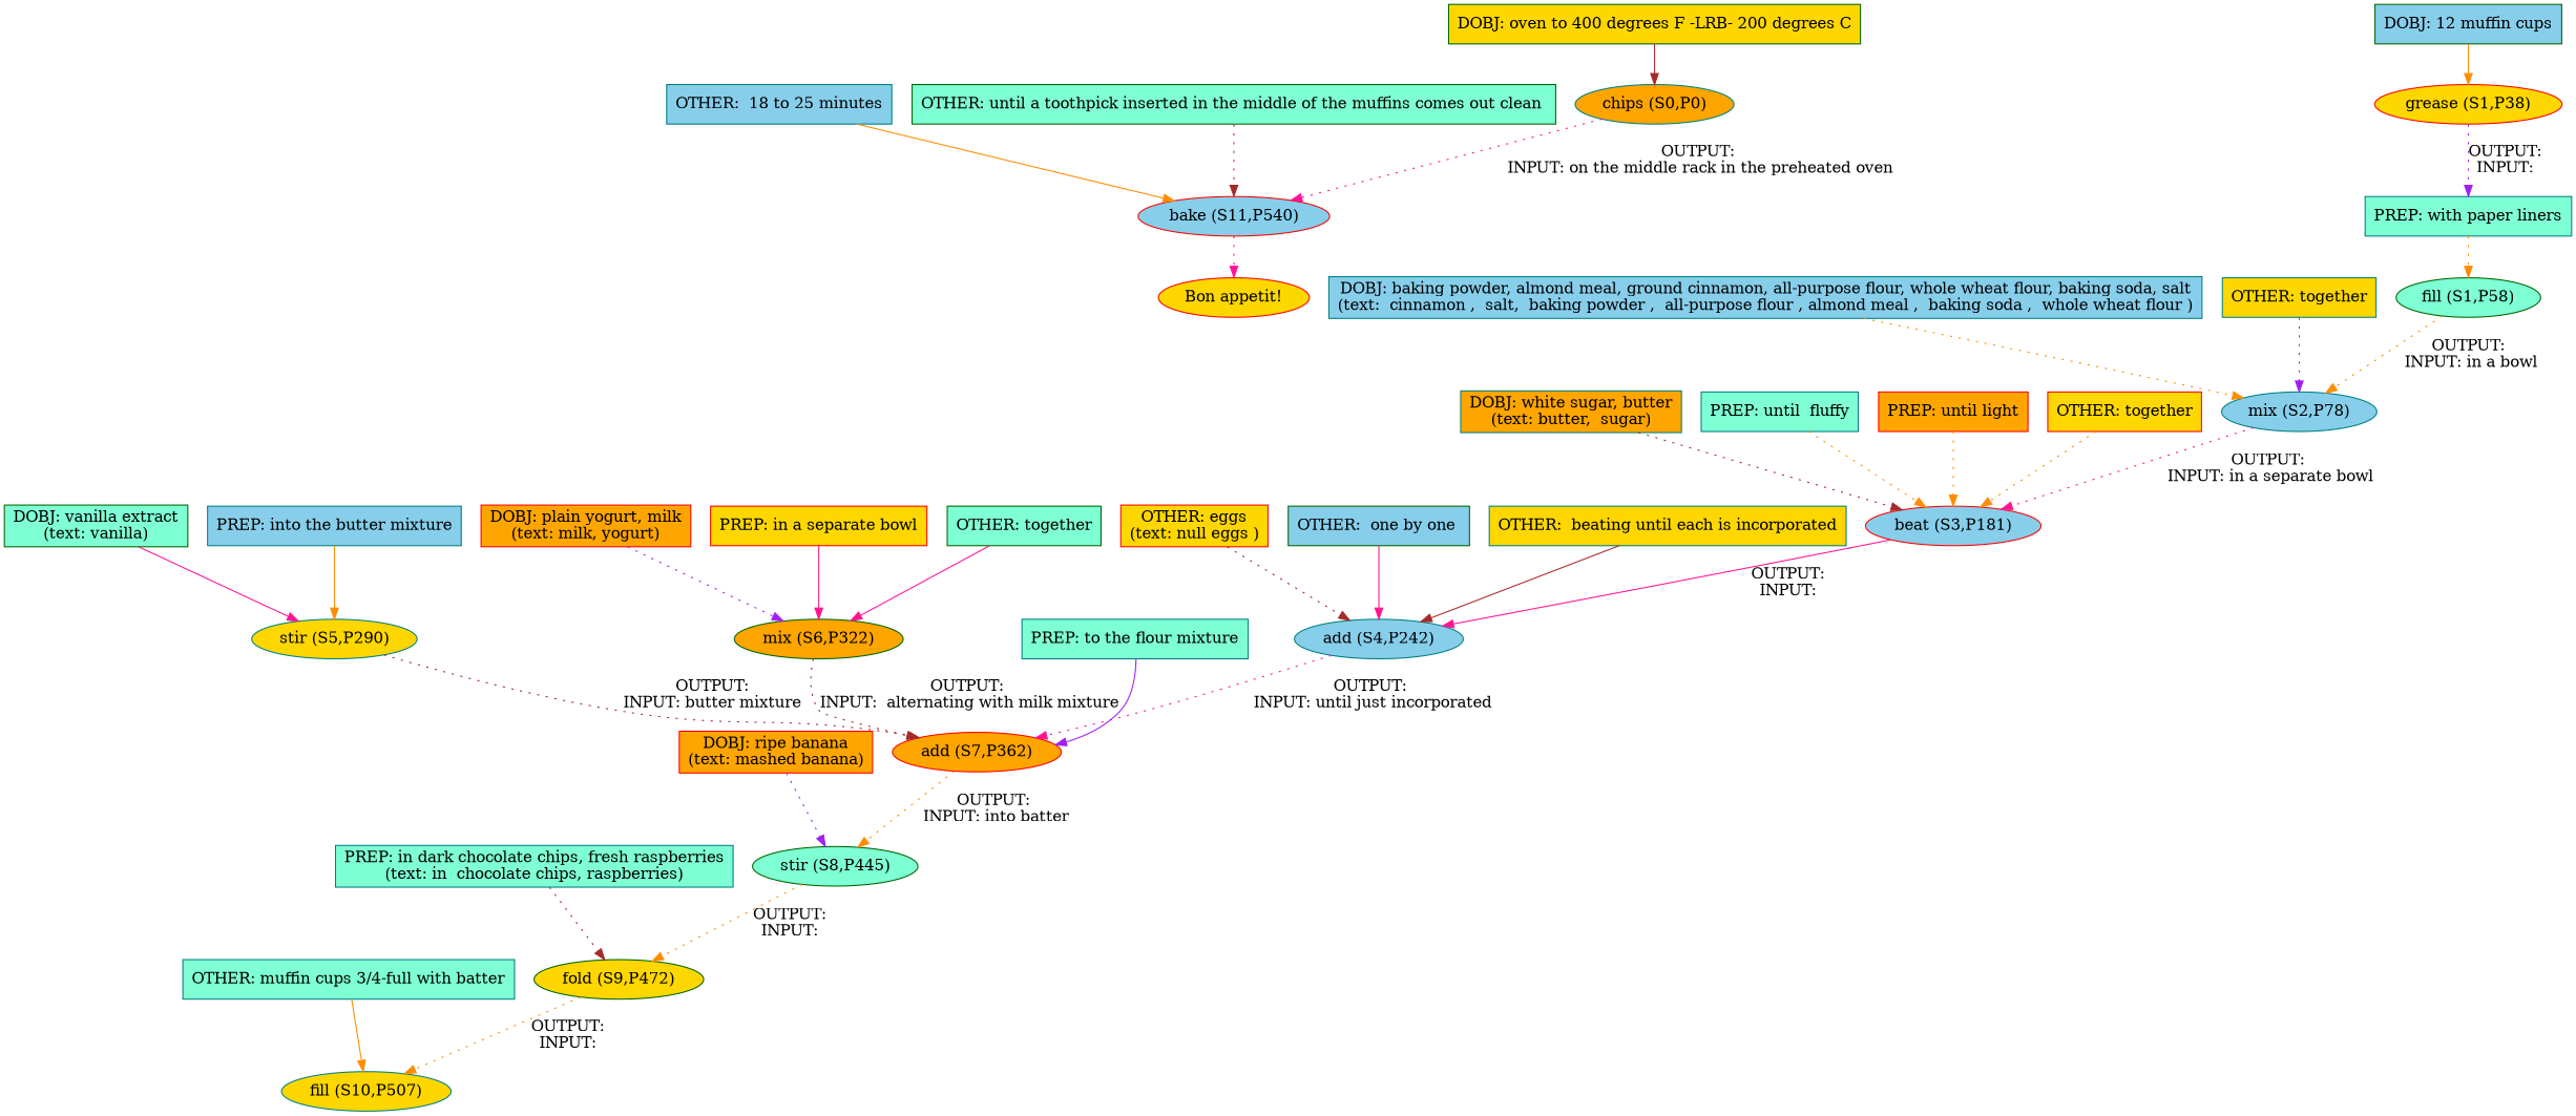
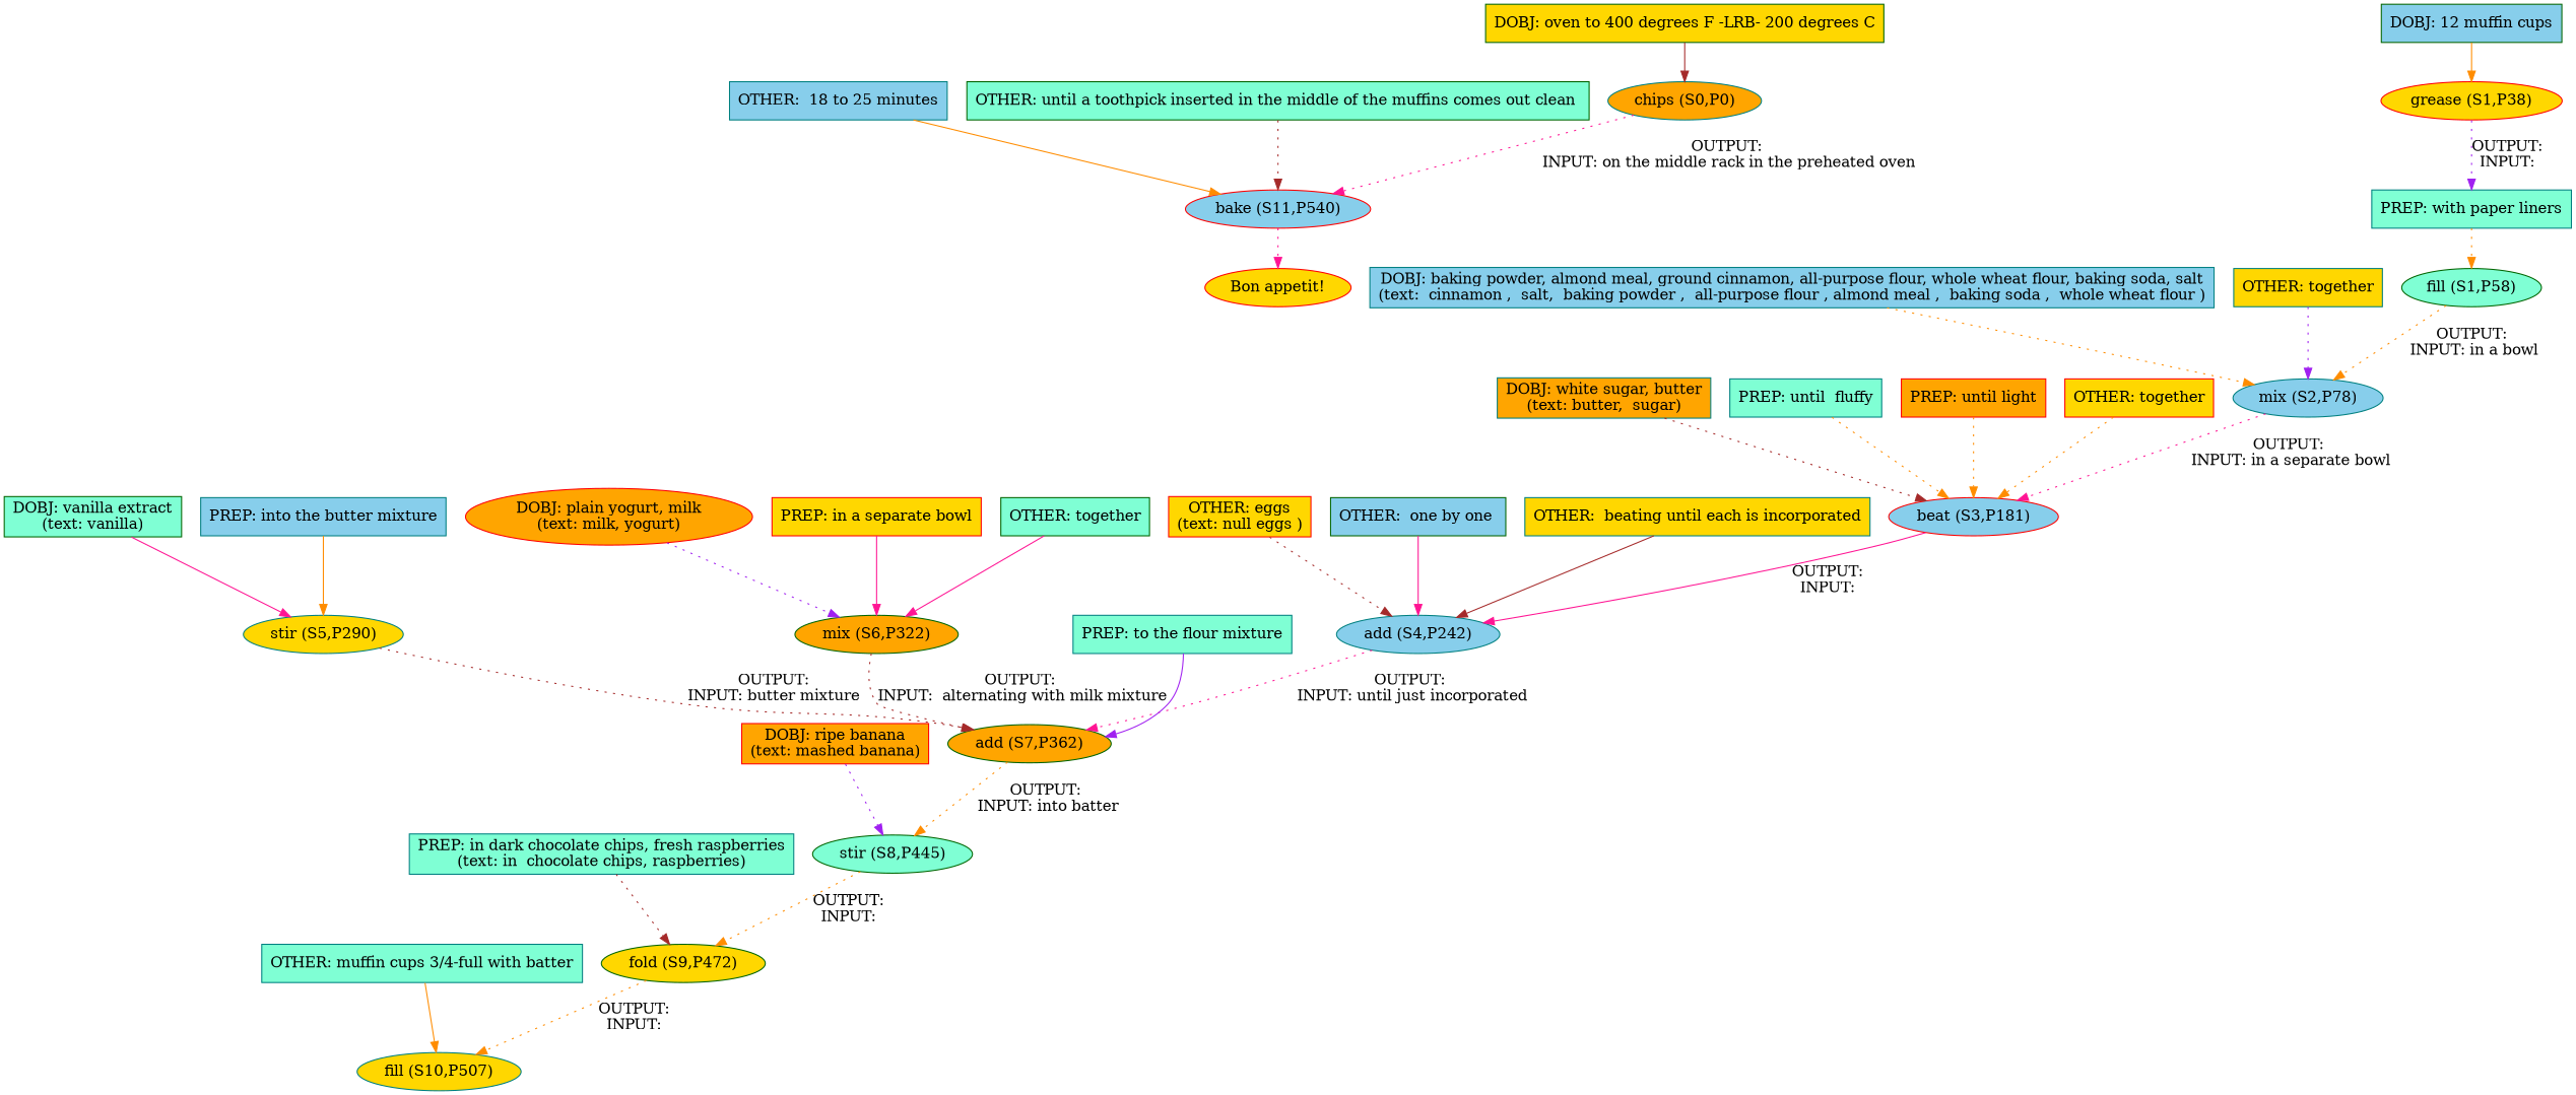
  digraph {
    node [color=teal fillcolor=gold shape=box style=filled]
    edge [color=darkorange style=dotted]
    n1 [fillcolor=orange label="chips (S0,P0)" shape=oval]
    n2 [color=red fillcolor=skyblue label="bake (S11,P540)" shape=oval]
    n3 [color=red label="Bon appetit!" shape=oval]
    n4 [color=red label="grease (S1,P38)" shape=oval]
    n5 [fillcolor=aquamarine label="PREP: with paper liners"]
    n6 [color=darkgreen fillcolor=aquamarine label="fill (S1,P58)" shape=oval]
    n7 [fillcolor=skyblue label="mix (S2,P78)" shape=oval]
    n8 [color=red fillcolor=skyblue label="beat (S3,P181)" shape=oval]
    n9 [fillcolor=skyblue label="add (S4,P242)" shape=oval]
-   n10 [color=red fillcolor=orange label="add (S7,P362)" shape=oval]
+   n10 [color=darkgreen fillcolor=orange label="add (S7,P362)" shape=oval]
    n11 [color=darkgreen fillcolor=aquamarine label="stir (S8,P445)" shape=oval]
    n12 [label="stir (S5,P290)" shape=oval]
    n13 [color=darkgreen fillcolor=orange label="mix (S6,P322)" shape=oval]
    n14 [color=darkgreen label="fold (S9,P472)" shape=oval]
    n15 [label="fill (S10,P507)" shape=oval]
    n16 [color=darkgreen fillcolor=aquamarine label="DOBJ: vanilla extract\n(text: vanilla)"]
    n17 [fillcolor=skyblue label="PREP: into the butter mixture"]
-   n18 [color=red fillcolor=orange label="DOBJ: plain yogurt, milk\n(text: milk, yogurt)"]
+   n18 [color=red fillcolor=orange label="DOBJ: plain yogurt, milk\n(text: milk, yogurt)" shape=ellipse]
    n19 [color=red label="PREP: in a separate bowl"]
    n20 [color=darkgreen fillcolor=aquamarine label="OTHER: together"]
    n21 [color=darkgreen fillcolor=skyblue label="DOBJ: 12 muffin cups"]
    n22 [color=darkgreen label="DOBJ: oven to 400 degrees F -LRB- 200 degrees C"]
    n23 [fillcolor=skyblue label="DOBJ: baking powder, almond meal, ground cinnamon, all-purpose flour, whole wheat flour, baking soda, salt\n(text:  cinnamon ,  salt,  baking powder ,  all-purpose flour , almond meal ,  baking soda ,  whole wheat flour )"]
    n24 [label="OTHER: together"]
    n25 [fillcolor=orange label="DOBJ: white sugar, butter\n(text: butter,  sugar)"]
    n26 [fillcolor=aquamarine label="PREP: until  fluffy"]
    n27 [color=red fillcolor=orange label="PREP: until light"]
    n28 [color=red label="OTHER: together"]
    n29 [color=red label="OTHER: eggs\n(text: null eggs )"]
    n30 [color=darkgreen fillcolor=skyblue label="OTHER:  one by one "]
    n31 [label="OTHER:  beating until each is incorporated"]
    n32 [fillcolor=aquamarine label="PREP: to the flour mixture"]
    n33 [color=red fillcolor=orange label="DOBJ: ripe banana\n(text: mashed banana)"]
    n34 [fillcolor=aquamarine label="PREP: in dark chocolate chips, fresh raspberries\n(text: in  chocolate chips, raspberries)"]
    n35 [fillcolor=aquamarine label="OTHER: muffin cups 3/4-full with batter"]
    n36 [fillcolor=skyblue label="OTHER:  18 to 25 minutes"]
    n37 [color=darkgreen fillcolor=aquamarine label="OTHER: until a toothpick inserted in the middle of the muffins comes out clean "]
    n1 -> n2 [color=deeppink label="OUTPUT: \nINPUT: on the middle rack in the preheated oven"]
    n2 -> n3 [color=deeppink]
    n4 -> n5 [color=purple label="OUTPUT: \nINPUT: "]
    n5 -> n6
    n6 -> n7 [label="OUTPUT: \nINPUT: in a bowl"]
    n7 -> n8 [color=deeppink label="OUTPUT: \nINPUT: in a separate bowl"]
    n8 -> n9 [color=deeppink label="OUTPUT: \nINPUT: " style=solid]
    n9 -> n10 [color=deeppink label="OUTPUT: \nINPUT: until just incorporated"]
    n10 -> n11 [label="OUTPUT: \nINPUT: into batter"]
    n11 -> n14 [label="OUTPUT: \nINPUT: "]
    n12 -> n10 [color=brown label="OUTPUT: \nINPUT: butter mixture "]
    n13 -> n10 [color=brown label="OUTPUT: \nINPUT:  alternating with milk mixture"]
    n14 -> n15 [label="OUTPUT: \nINPUT: "]
    n16 -> n12 [color=deeppink style=solid]
    n17 -> n12 [style=solid]
    n18 -> n13 [color=purple]
    n19 -> n13 [color=deeppink style=solid]
    n20 -> n13 [color=deeppink style=solid]
    n21 -> n4 [style=solid]
    n22 -> n1 [color=brown style=solid]
    n23 -> n7
    n24 -> n7 [color=purple]
    n25 -> n8 [color=brown]
    n26 -> n8
    n27 -> n8
    n28 -> n8
    n29 -> n9 [color=brown]
    n30 -> n9 [color=deeppink style=solid]
    n31 -> n9 [color=brown style=solid]
    n32 -> n10 [color=purple style=solid]
    n33 -> n11 [color=purple]
    n34 -> n14 [color=brown]
    n35 -> n15 [style=solid]
    n36 -> n2 [style=solid]
    n37 -> n2 [color=brown]
  }
